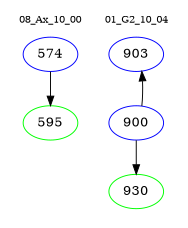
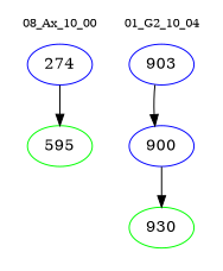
  digraph {
    node [color=blue]
    edge [color=black]
-   n1 [label=574]
+   n1 [label=274]
    n2 [color=green label=595]
    n3 [label=903]
    n4 [label=900]
    n5 [color=green label=930]
    subgraph cluster_1 {
      color=white
      fontsize=10
      label="08_Ax_10_00"
      n1
      n2
    }
    subgraph cluster_2 {
      color=white
      fontsize=10
      label="01_G2_10_04"
      n3
      n4
      n5
    }
    n1 -> n2
-   n4 -> n3
+   n3 -> n4
    n4 -> n5
  }
